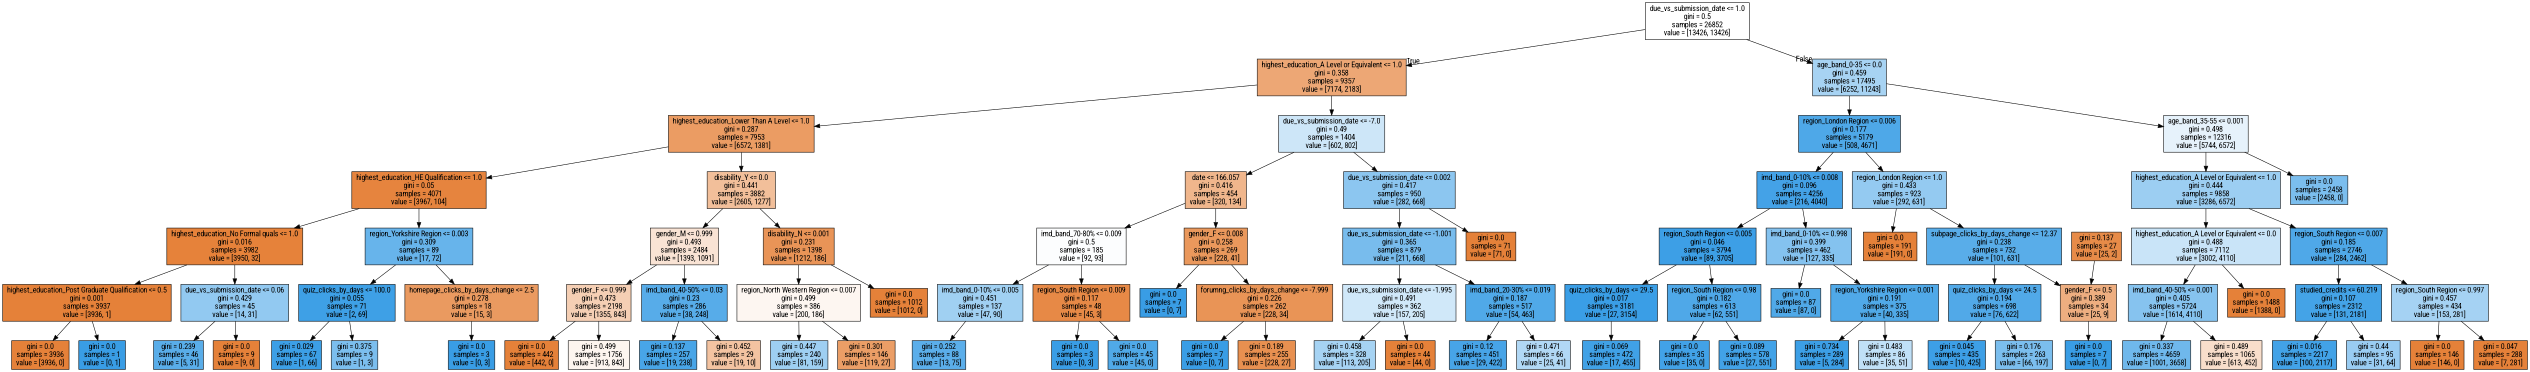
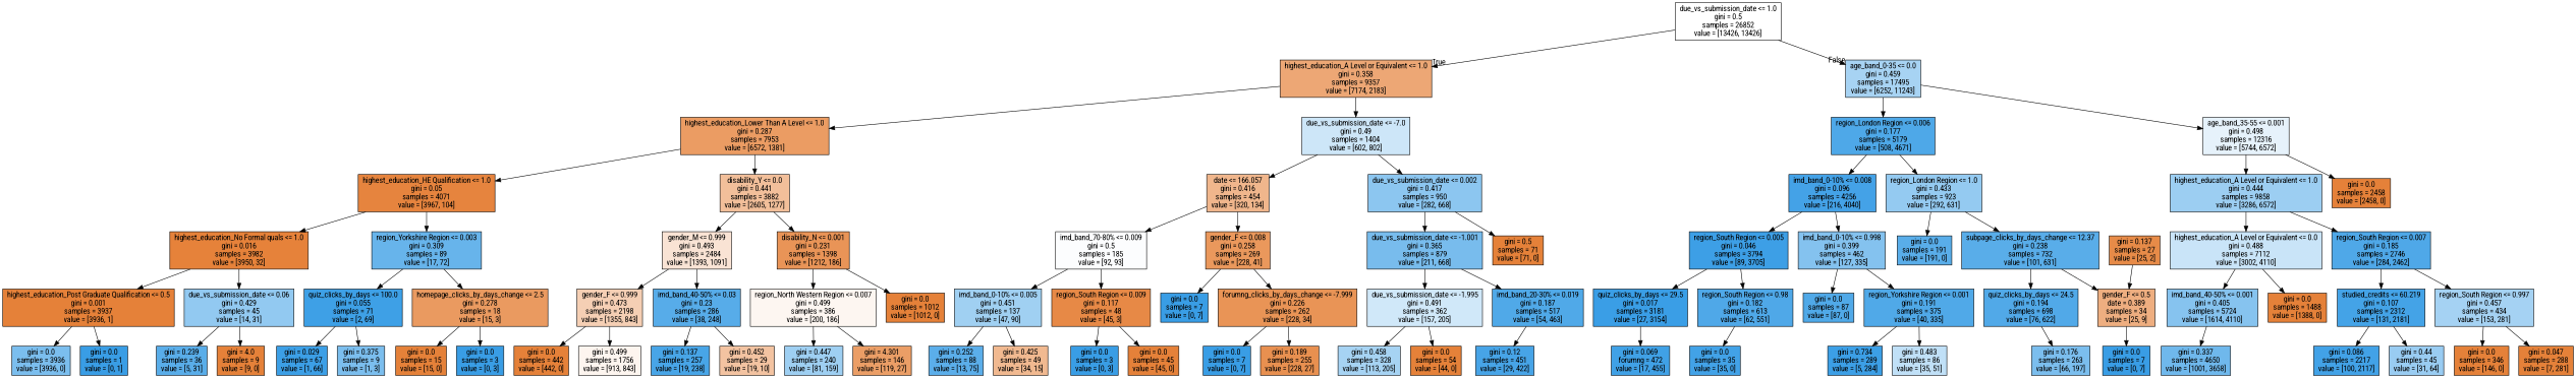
  digraph {
    fontname="Roboto Condensed"
    node [color=black fillcolor="#e58139ff" fontname="Roboto Condensed" shape=box style=filled]
    edge [fontname="Roboto Condensed"]
    n1 [fillcolor="#e5813900" label="due_vs_submission_date <= 1.0\ngini = 0.5\nsamples = 26852\nvalue = [13426, 13426]"]
    n2 [fillcolor="#e58139b1" label="highest_education_A Level or Equivalent <= 1.0\ngini = 0.358\nsamples = 9357\nvalue = [7174, 2183]"]
    n3 [fillcolor="#399de571" label="age_band_0-35 <= 0.0\ngini = 0.459\nsamples = 17495\nvalue = [6252, 11243]"]
    n4 [fillcolor="#e58139c9" label="highest_education_Lower Than A Level <= 1.0\ngini = 0.287\nsamples = 7953\nvalue = [6572, 1381]"]
    n5 [fillcolor="#399de540" label="due_vs_submission_date <= -7.0\ngini = 0.49\nsamples = 1404\nvalue = [602, 802]"]
    n6 [fillcolor="#399de5e3" label="region_London Region <= 0.006\ngini = 0.177\nsamples = 5179\nvalue = [508, 4671]"]
    n7 [fillcolor="#399de520" label="age_band_35-55 <= 0.001\ngini = 0.498\nsamples = 12316\nvalue = [5744, 6572]"]
    n8 [fillcolor="#e58139f8" label="highest_education_HE Qualification <= 1.0\ngini = 0.05\nsamples = 4071\nvalue = [3967, 104]"]
    n9 [fillcolor="#e5813982" label="disability_Y <= 0.0\ngini = 0.441\nsamples = 3882\nvalue = [2605, 1277]"]
    n10 [fillcolor="#e5813994" label="date <= 166.057\ngini = 0.416\nsamples = 454\nvalue = [320, 134]"]
    n11 [fillcolor="#399de593" label="due_vs_submission_date <= 0.002\ngini = 0.417\nsamples = 950\nvalue = [282, 668]"]
    n12 [fillcolor="#e58139fd" label="highest_education_No Formal quals <= 1.0\ngini = 0.016\nsamples = 3982\nvalue = [3950, 32]"]
    n13 [fillcolor="#399de5c3" label="region_Yorkshire Region <= 0.003\ngini = 0.309\nsamples = 89\nvalue = [17, 72]"]
    n14 [fillcolor="#e5813937" label="gender_M <= 0.999\ngini = 0.493\nsamples = 2484\nvalue = [1393, 1091]"]
    n15 [fillcolor="#e58139d8" label="disability_N <= 0.001\ngini = 0.231\nsamples = 1398\nvalue = [1212, 186]"]
    n16 [label="highest_education_Post Graduate Qualification <= 0.5\ngini = 0.001\nsamples = 3937\nvalue = [3936, 1]"]
    n17 [fillcolor="#399de58c" label="due_vs_submission_date <= 0.06\ngini = 0.429\nsamples = 45\nvalue = [14, 31]"]
    n18 [fillcolor="#399de5f8" label="quiz_clicks_by_days <= 100.0\ngini = 0.055\nsamples = 71\nvalue = [2, 69]"]
    n19 [fillcolor="#e58139cc" label="homepage_clicks_by_days_change <= 2.5\ngini = 0.278\nsamples = 18\nvalue = [15, 3]"]
-   n20 [label="gini = 0.0\nsamples = 3936\nvalue = [3936, 0]"]
+   n20 [fillcolor="#399de5aa" label="gini = 0.0\nsamples = 3936\nvalue = [3936, 0]"]
    n21 [fillcolor="#399de5ff" label="gini = 0.0\nsamples = 1\nvalue = [0, 1]"]
-   n22 [fillcolor="#399de5d6" label="gini = 0.239\nsamples = 46\nvalue = [5, 31]"]
-   n23 [label="gini = 0.0\nsamples = 9\nvalue = [9, 0]"]
+   n22 [fillcolor="#399de5d6" label="gini = 0.239\nsamples = 36\nvalue = [5, 31]"]
+   n23 [label="gini = 4.0\nsamples = 9\nvalue = [9, 0]"]
    n24 [fillcolor="#399de5fb" label="gini = 0.029\nsamples = 67\nvalue = [1, 66]"]
    n25 [fillcolor="#399de5aa" label="gini = 0.375\nsamples = 9\nvalue = [1, 3]"]
+   n26 [label="gini = 0.0\nsamples = 15\nvalue = [15, 0]"]
    n27 [fillcolor="#399de5ff" label="gini = 0.0\nsamples = 3\nvalue = [0, 3]"]
    n28 [fillcolor="#e5813960" label="gender_F <= 0.999\ngini = 0.473\nsamples = 2198\nvalue = [1355, 843]"]
    n29 [fillcolor="#399de5d8" label="imd_band_40-50% <= 0.03\ngini = 0.23\nsamples = 286\nvalue = [38, 248]"]
    n30 [fillcolor="#e5813912" label="region_North Western Region <= 0.007\ngini = 0.499\nsamples = 386\nvalue = [200, 186]"]
    n31 [label="gini = 0.0\nsamples = 1012\nvalue = [1012, 0]"]
    n32 [label="gini = 0.0\nsamples = 442\nvalue = [442, 0]"]
    n33 [fillcolor="#e5813914" label="gini = 0.499\nsamples = 1756\nvalue = [913, 843]"]
    n34 [fillcolor="#399de5eb" label="gini = 0.137\nsamples = 257\nvalue = [19, 238]"]
    n35 [fillcolor="#e5813979" label="gini = 0.452\nsamples = 29\nvalue = [19, 10]"]
    n36 [fillcolor="#399de57d" label="gini = 0.447\nsamples = 240\nvalue = [81, 159]"]
-   n37 [fillcolor="#e58139c5" label="gini = 0.301\nsamples = 146\nvalue = [119, 27]"]
+   n37 [fillcolor="#e58139c5" label="gini = 4.301\nsamples = 146\nvalue = [119, 27]"]
    n38 [fillcolor="#399de503" label="imd_band_70-80% <= 0.009\ngini = 0.5\nsamples = 185\nvalue = [92, 93]"]
    n39 [fillcolor="#e58139d1" label="gender_F <= 0.008\ngini = 0.258\nsamples = 269\nvalue = [228, 41]"]
    n40 [fillcolor="#399de5ae" label="due_vs_submission_date <= -1.001\ngini = 0.365\nsamples = 879\nvalue = [211, 668]"]
-   n41 [label="gini = 0.0\nsamples = 71\nvalue = [71, 0]"]
+   n41 [label="gini = 0.5\nsamples = 71\nvalue = [71, 0]"]
    n42 [fillcolor="#399de57a" label="imd_band_0-10% <= 0.005\ngini = 0.451\nsamples = 137\nvalue = [47, 90]"]
    n43 [fillcolor="#e58139ee" label="region_South Region <= 0.009\ngini = 0.117\nsamples = 48\nvalue = [45, 3]"]
    n44 [fillcolor="#399de5ff" label="gini = 0.0\nsamples = 7\nvalue = [0, 7]"]
    n45 [fillcolor="#e58139d9" label="forumng_clicks_by_days_change <= -7.999\ngini = 0.226\nsamples = 262\nvalue = [228, 34]"]
    n46 [fillcolor="#399de5d3" label="gini = 0.252\nsamples = 88\nvalue = [13, 75]"]
+   n47 [fillcolor="#e581398e" label="gini = 0.425\nsamples = 49\nvalue = [34, 15]"]
    n48 [fillcolor="#399de5ff" label="gini = 0.0\nsamples = 3\nvalue = [0, 3]"]
-   n49 [fillcolor="#399de5e1" label="gini = 0.0\nsamples = 45\nvalue = [45, 0]"]
+   n49 [label="gini = 0.0\nsamples = 45\nvalue = [45, 0]"]
    n50 [fillcolor="#399de5ff" label="gini = 0.0\nsamples = 7\nvalue = [0, 7]"]
    n51 [fillcolor="#e58139e1" label="gini = 0.189\nsamples = 255\nvalue = [228, 27]"]
    n52 [fillcolor="#399de53c" label="due_vs_submission_date <= -1.995\ngini = 0.491\nsamples = 362\nvalue = [157, 205]"]
    n53 [fillcolor="#399de5e1" label="imd_band_20-30% <= 0.019\ngini = 0.187\nsamples = 517\nvalue = [54, 463]"]
    n54 [fillcolor="#399de572" label="gini = 0.458\nsamples = 328\nvalue = [113, 205]"]
-   n55 [label="gini = 0.0\nsamples = 44\nvalue = [44, 0]"]
+   n55 [label="gini = 0.0\nsamples = 54\nvalue = [44, 0]"]
    n56 [fillcolor="#399de5ed" label="gini = 0.12\nsamples = 451\nvalue = [29, 422]"]
-   n57 [fillcolor="#399de564" label="gini = 0.471\nsamples = 66\nvalue = [25, 41]"]
    n58 [fillcolor="#399de5f1" label="imd_band_0-10% <= 0.008\ngini = 0.096\nsamples = 4256\nvalue = [216, 4040]"]
    n59 [fillcolor="#399de589" label="region_London Region <= 1.0\ngini = 0.433\nsamples = 923\nvalue = [292, 631]"]
    n60 [fillcolor="#399de57f" label="highest_education_A Level or Equivalent <= 1.0\ngini = 0.444\nsamples = 9858\nvalue = [3286, 6572]"]
-   n61 [fillcolor="#399de5aa" label="gini = 0.0\nsamples = 2458\nvalue = [2458, 0]"]
+   n61 [label="gini = 0.0\nsamples = 2458\nvalue = [2458, 0]"]
    n62 [fillcolor="#399de5f9" label="region_South Region <= 0.005\ngini = 0.046\nsamples = 3794\nvalue = [89, 3705]"]
    n63 [fillcolor="#399de59e" label="imd_band_0-10% <= 0.998\ngini = 0.399\nsamples = 462\nvalue = [127, 335]"]
-   n64 [label="gini = 0.0\nsamples = 191\nvalue = [191, 0]"]
+   n64 [fillcolor="#399de5d6" label="gini = 0.0\nsamples = 191\nvalue = [191, 0]"]
    n65 [fillcolor="#399de5d6" label="subpage_clicks_by_days_change <= 12.37\ngini = 0.238\nsamples = 732\nvalue = [101, 631]"]
    n66 [fillcolor="#399de5fd" label="quiz_clicks_by_days <= 29.5\ngini = 0.017\nsamples = 3181\nvalue = [27, 3154]"]
    n67 [fillcolor="#399de5e2" label="region_South Region <= 0.98\ngini = 0.182\nsamples = 613\nvalue = [62, 551]"]
    n68 [fillcolor="#399de5e1" label="gini = 0.0\nsamples = 87\nvalue = [87, 0]"]
    n69 [fillcolor="#399de5e1" label="region_Yorkshire Region <= 0.001\ngini = 0.191\nsamples = 375\nvalue = [40, 335]"]
-   n70 [fillcolor="#399de5f5" label="gini = 0.069\nsamples = 472\nvalue = [17, 455]"]
+   n70 [fillcolor="#399de5f5" label="gini = 0.069\nforumng = 472\nvalue = [17, 455]"]
    n71 [fillcolor="#399de5f3" label="gini = 0.0\nsamples = 35\nvalue = [35, 0]"]
-   n72 [fillcolor="#399de5f3" label="gini = 0.089\nsamples = 578\nvalue = [27, 551]"]
    n73 [fillcolor="#399de5fb" label="gini = 0.734\nsamples = 289\nvalue = [5, 284]"]
    n74 [fillcolor="#399de550" label="gini = 0.483\nsamples = 86\nvalue = [35, 51]"]
    n75 [fillcolor="#399de5e0" label="quiz_clicks_by_days <= 24.5\ngini = 0.194\nsamples = 698\nvalue = [76, 622]"]
-   n76 [fillcolor="#e58139a3" label="gender_F <= 0.5\ngini = 0.389\nsamples = 34\nvalue = [25, 9]"]
-   n77 [fillcolor="#399de5f9" label="gini = 0.045\nsamples = 435\nvalue = [10, 425]"]
+   n76 [fillcolor="#e58139a3" label="gender_F <= 0.5\ndate = 0.389\nsamples = 34\nvalue = [25, 9]"]
    n78 [fillcolor="#399de5aa" label="gini = 0.176\nsamples = 263\nvalue = [66, 197]"]
    n79 [fillcolor="#399de5ff" label="gini = 0.0\nsamples = 7\nvalue = [0, 7]"]
    n80 [fillcolor="#e58139eb" label="gini = 0.137\nsamples = 27\nvalue = [25, 2]"]
    n81 [fillcolor="#399de545" label="highest_education_A Level or Equivalent <= 0.0\ngini = 0.488\nsamples = 7112\nvalue = [3002, 4110]"]
    n82 [fillcolor="#399de5e2" label="region_South Region <= 0.007\ngini = 0.185\nsamples = 2746\nvalue = [284, 2462]"]
    n83 [fillcolor="#399de59b" label="imd_band_40-50% <= 0.001\ngini = 0.405\nsamples = 5724\nvalue = [1614, 4110]"]
    n84 [label="gini = 0.0\nsamples = 1488\nvalue = [1388, 0]"]
    n85 [fillcolor="#399de5f0" label="studied_credits <= 60.219\ngini = 0.107\nsamples = 2312\nvalue = [131, 2181]"]
    n86 [fillcolor="#399de574" label="region_South Region <= 0.997\ngini = 0.457\nsamples = 434\nvalue = [153, 281]"]
-   n87 [fillcolor="#399de5b9" label="gini = 0.337\nsamples = 4659\nvalue = [1001, 3658]"]
-   n88 [fillcolor="#e5813943" label="gini = 0.489\nsamples = 1065\nvalue = [613, 452]"]
-   n89 [fillcolor="#399de5f3" label="gini = 0.016\nsamples = 2217\nvalue = [100, 2117]"]
-   n90 [fillcolor="#399de583" label="gini = 0.44\nsamples = 95\nvalue = [31, 64]"]
-   n91 [label="gini = 0.0\nsamples = 146\nvalue = [146, 0]"]
+   n87 [fillcolor="#399de5b9" label="gini = 0.337\nsamples = 4650\nvalue = [1001, 3658]"]
+   n89 [fillcolor="#399de5f3" label="gini = 0.086\nsamples = 2217\nvalue = [100, 2117]"]
+   n90 [fillcolor="#399de583" label="gini = 0.44\nsamples = 45\nvalue = [31, 64]"]
+   n91 [label="gini = 0.0\nsamples = 346\nvalue = [146, 0]"]
    n92 [label="gini = 0.047\nsamples = 288\nvalue = [7, 281]"]
    n1 -> n2 [headlabel=True labelangle=45 labeldistance=2.5]
    n1 -> n3 [headlabel=False labelangle=-45 labeldistance=2.5]
    n2 -> n4
    n2 -> n5
    n3 -> n6
    n3 -> n7
    n4 -> n8
    n4 -> n9
    n5 -> n10
    n5 -> n11
    n6 -> n58
    n6 -> n59
    n7 -> n60
    n7 -> n61
    n8 -> n12
    n8 -> n13
    n9 -> n14
    n9 -> n15
    n10 -> n38
    n10 -> n39
    n11 -> n40
    n11 -> n41
    n12 -> n16
    n12 -> n17
    n13 -> n18
    n13 -> n19
    n14 -> n28
    n14 -> n29
    n15 -> n30
    n15 -> n31
    n16 -> n20
    n16 -> n21
    n17 -> n22
    n17 -> n23
    n18 -> n24
    n18 -> n25
+   n19 -> n26
    n19 -> n27
    n28 -> n32
    n28 -> n33
    n29 -> n34
    n29 -> n35
    n30 -> n36
    n30 -> n37
    n38 -> n42
    n38 -> n43
    n39 -> n44
    n39 -> n45
    n40 -> n52
    n40 -> n53
    n42 -> n46
+   n42 -> n47
    n43 -> n48
    n43 -> n49
    n45 -> n50
    n45 -> n51
    n52 -> n54
    n52 -> n55
    n53 -> n56
-   n53 -> n57
    n58 -> n62
    n58 -> n63
    n59 -> n64
    n59 -> n65
    n60 -> n81
    n60 -> n82
    n62 -> n66
    n62 -> n67
    n63 -> n68
    n63 -> n69
    n65 -> n75
    n65 -> n76
    n66 -> n70
    n67 -> n71
-   n67 -> n72
    n69 -> n73
    n69 -> n74
-   n75 -> n77
    n75 -> n78
    n76 -> n79
    n80 -> n76
    n81 -> n83
    n81 -> n84
    n82 -> n85
    n82 -> n86
    n83 -> n87
-   n83 -> n88
    n85 -> n89
    n85 -> n90
    n86 -> n91
    n86 -> n92
  }
